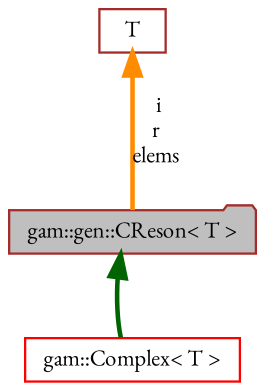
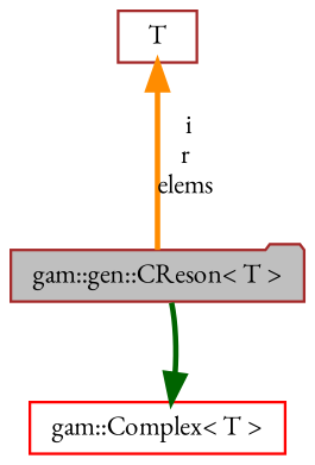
  digraph {
    fontname="EB Garamond"
    node [color=brown fontname="EB Garamond" fontsize=10 shape=box]
    edge [dir=back fontname="EB Garamond" fontsize=10 labelfontname="FreeSans.ttf" labelfontsize=10 style=bold]
    n1 [fillcolor=grey75 fontcolor=black height=0.2 label="gam::gen::CReson\< T \>" shape=folder style=filled width=0.4]
    n2 [color=red height=0.2 label="gam::Complex\< T \>" width=0.4]
    n3 [height=0.2 label=T width=0.4]
-   n1 -> n2 [color=darkgreen]
+   n2 -> n1 [color=darkgreen]
    n3 -> n1 [color=darkorange label=" i\nr\nelems"]
  }
